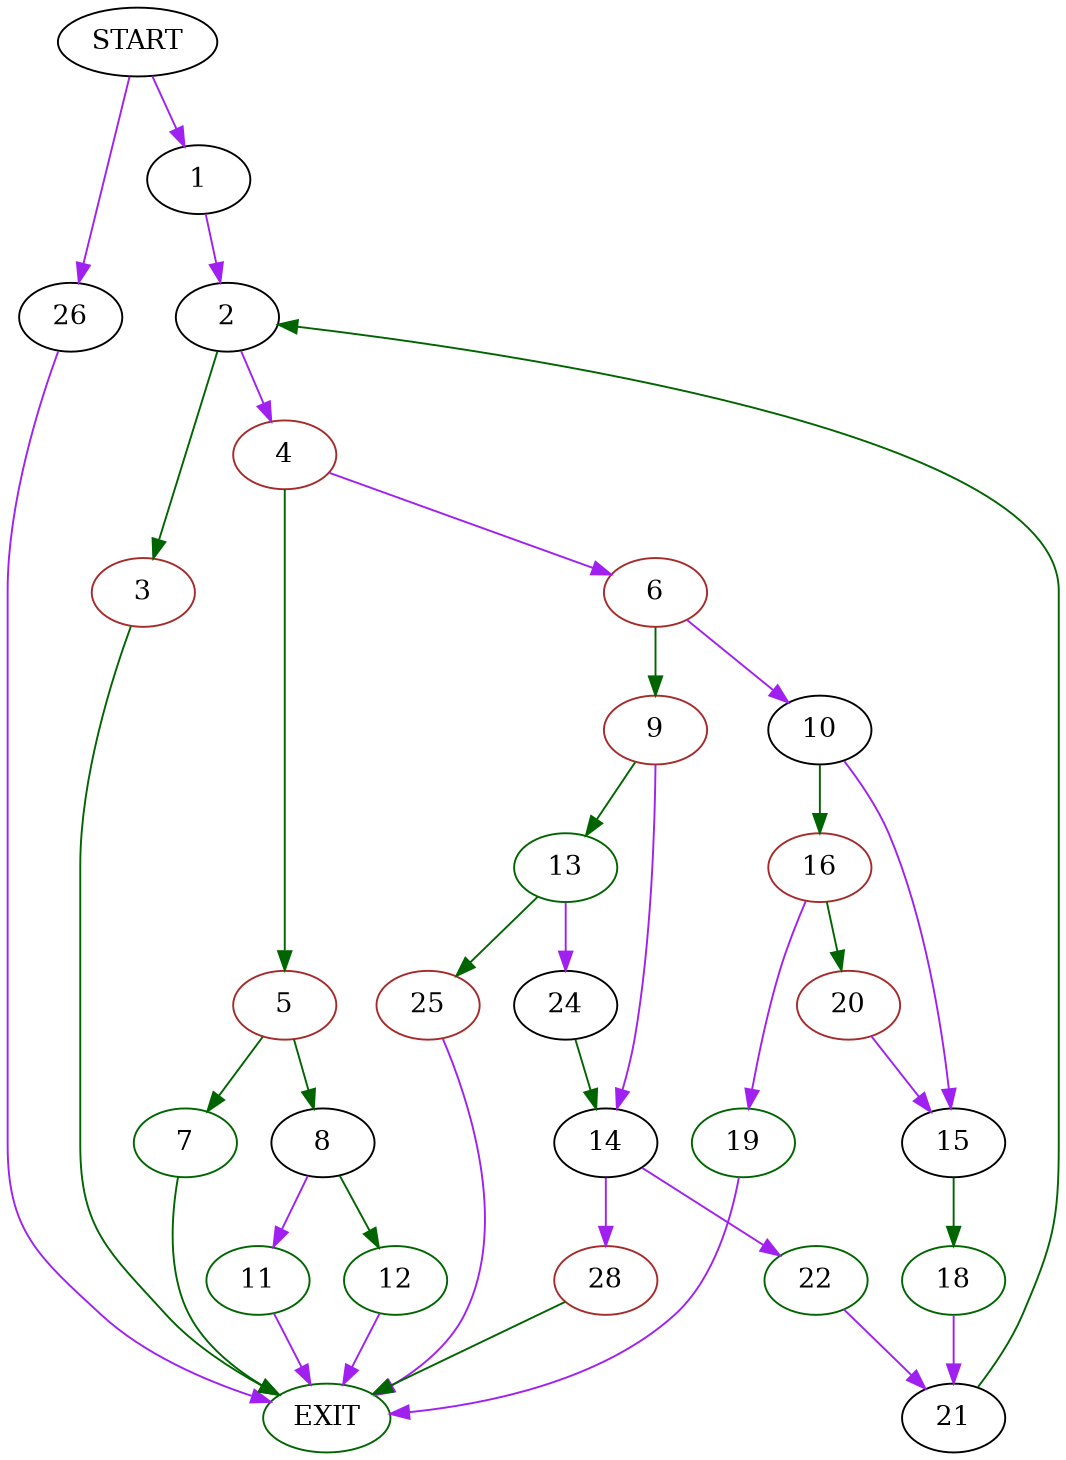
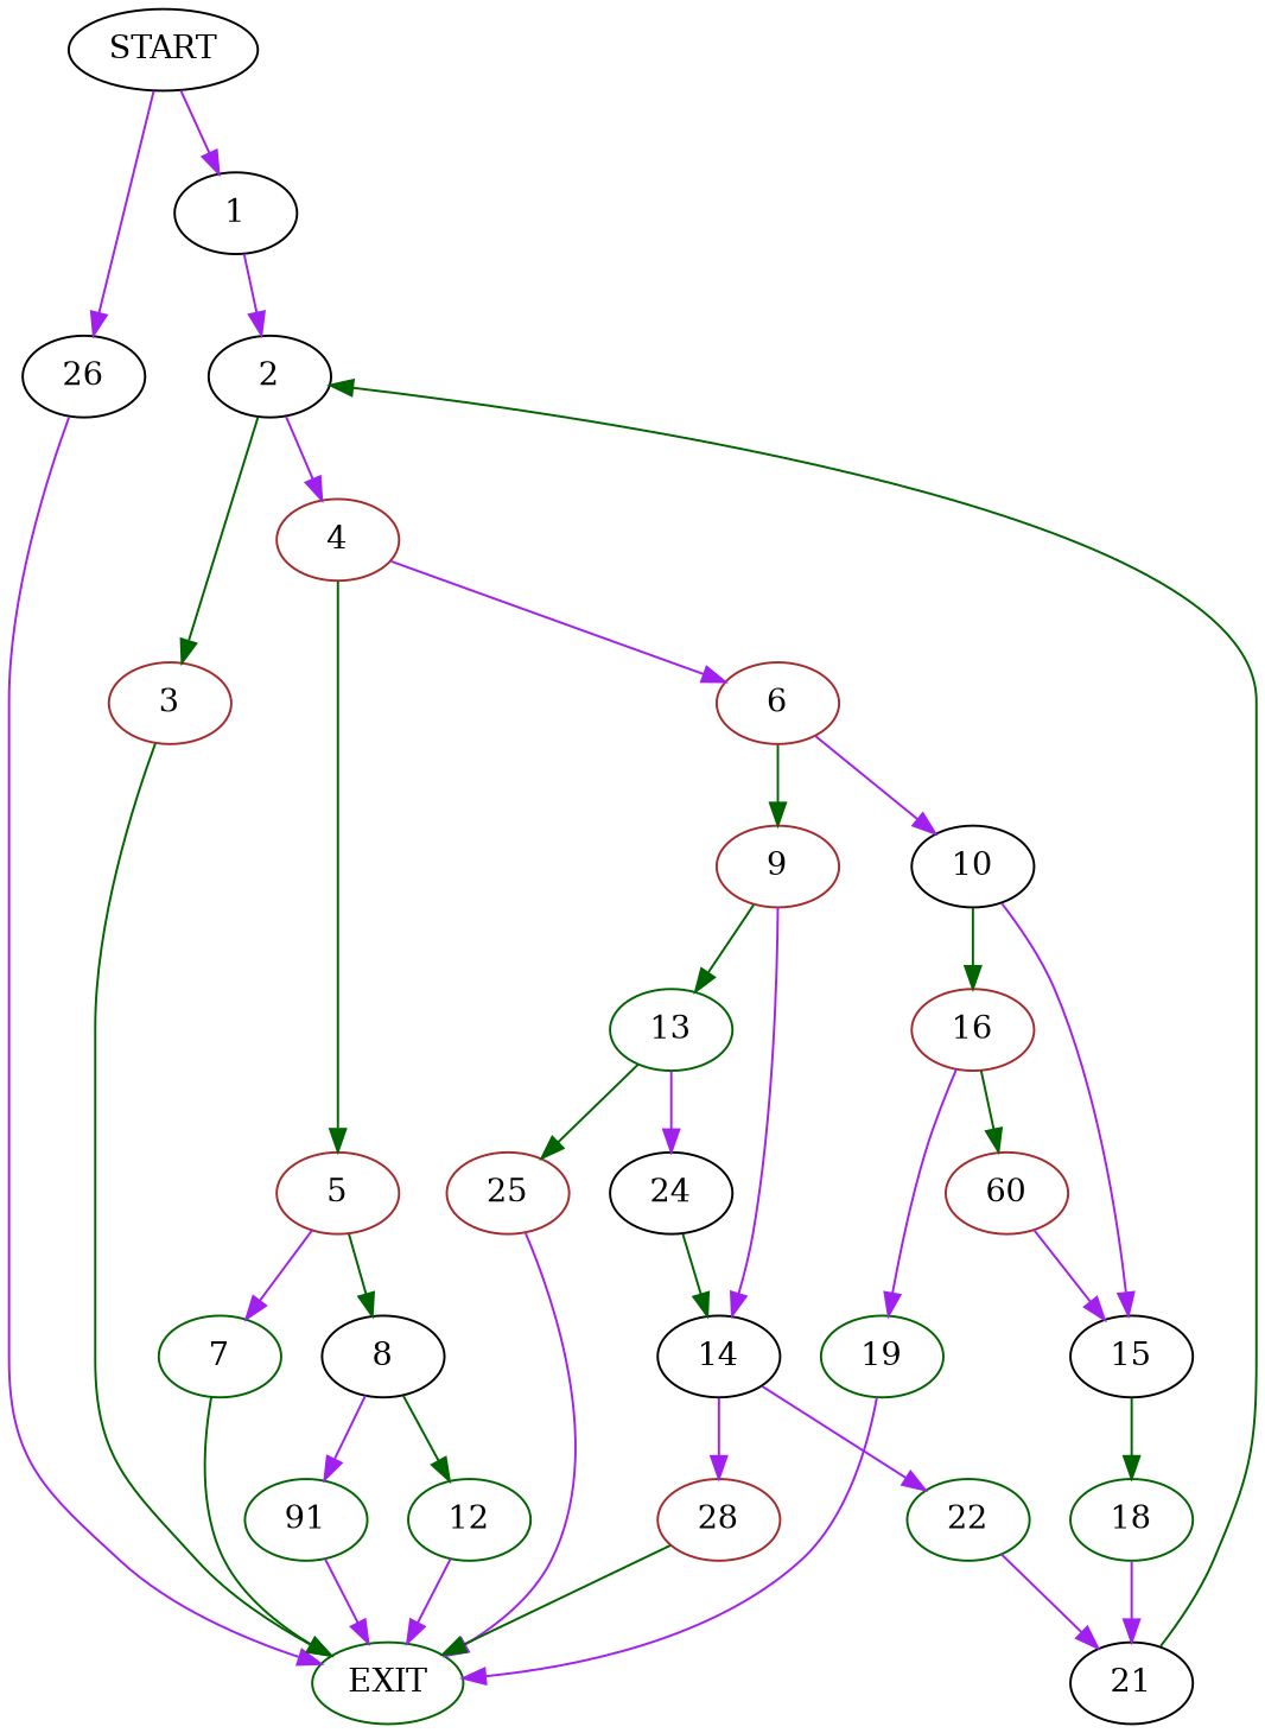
  digraph {
    node [color=black]
    edge [color=purple]
    n1 [label=START]
    1
    26
    2
    n5 [color=darkgreen label=EXIT]
    3 [color=brown]
    4 [color=brown]
    5 [color=brown]
    6 [color=brown]
    7 [color=darkgreen]
    8
    9 [color=brown]
    10
-   11 [color=darkgreen]
+   11 [color=darkgreen label=91]
    12 [color=darkgreen]
    13 [color=darkgreen]
    14
    15
    16 [color=brown]
    24
    25 [color=brown]
    22 [color=darkgreen]
    n23 [color=brown label=28]
    18 [color=darkgreen]
    19 [color=darkgreen]
-   20 [color=brown]
+   20 [color=brown label=60]
    21
    n1 -> 1
    n1 -> 26
    1 -> 2
    26 -> n5
    2 -> 3 [color=darkgreen]
    2 -> 4
    3 -> n5 [color=darkgreen]
    4 -> 5 [color=darkgreen]
    4 -> 6
-   5 -> 7 [color=darkgreen]
+   5 -> 7
    5 -> 8 [color=darkgreen]
    6 -> 9 [color=darkgreen]
    6 -> 10
    7 -> n5 [color=darkgreen]
    8 -> 11
    8 -> 12 [color=darkgreen]
    9 -> 13 [color=darkgreen]
    9 -> 14
    10 -> 15
    10 -> 16 [color=darkgreen]
    11 -> n5
    12 -> n5
    13 -> 24
    13 -> 25 [color=darkgreen]
    14 -> 22
    14 -> n23
    15 -> 18 [color=darkgreen]
    16 -> 19
    16 -> 20 [color=darkgreen]
    24 -> 14 [color=darkgreen]
    25 -> n5
    22 -> 21
    n23 -> n5 [color=darkgreen]
    18 -> 21
    19 -> n5
    20 -> 15
    21 -> 2 [color=darkgreen]
  }
